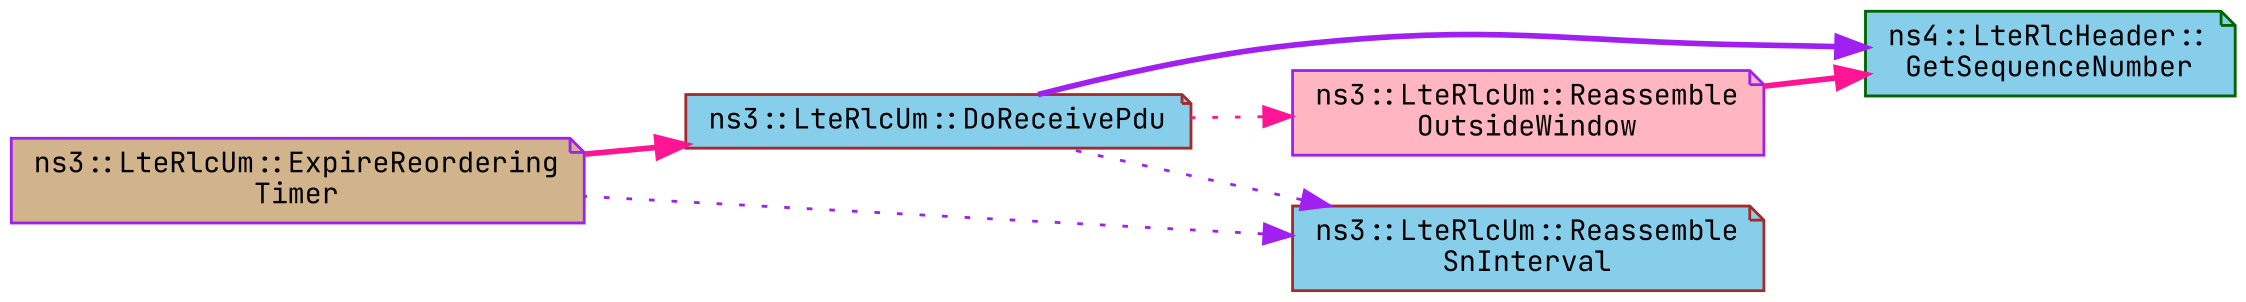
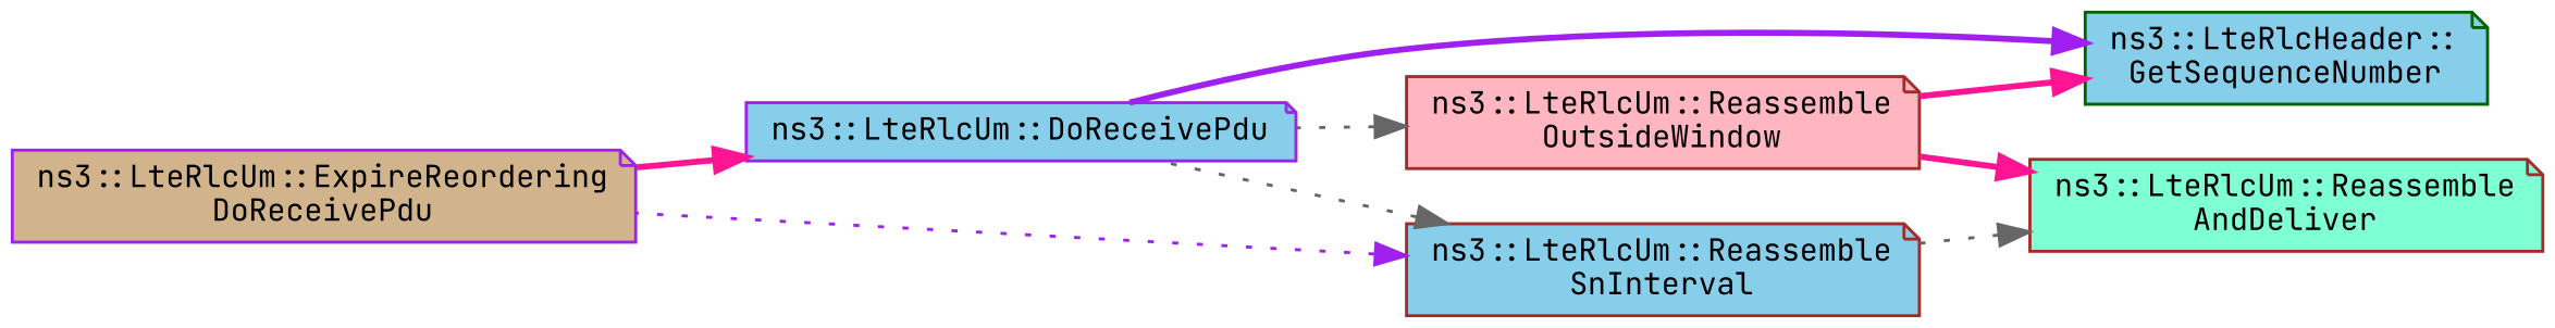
  digraph {
    fontname="JetBrains Mono"
    rankdir=RL
    node [color=brown fillcolor=skyblue fontname="JetBrains Mono" fontsize=10 shape=note style=filled]
    edge [color=purple dir=back fontname="JetBrains Mono" fontsize=10 labelfontname=Helvetica labelfontsize=10 style=bold]
-   n1 [color=darkgreen fontcolor=black height=0.2 label="ns4::LteRlcHeader::\lGetSequenceNumber" width=0.4]
-   n2 [height=0.2 label="ns3::LteRlcUm::DoReceivePdu" width=0.4]
-   n3 [color=purple fillcolor=lightpink height=0.2 label="ns3::LteRlcUm::Reassemble\lOutsideWindow" width=0.4]
-   n4 [color=purple fillcolor=tan height=0.2 label="ns3::LteRlcUm::ExpireReordering\lTimer" width=0.4]
+   n1 [color=darkgreen fontcolor=black height=0.2 label="ns3::LteRlcHeader::\lGetSequenceNumber" width=0.4]
+   n2 [color=purple height=0.2 label="ns3::LteRlcUm::DoReceivePdu" width=0.4]
+   n3 [fillcolor=lightpink height=0.2 label="ns3::LteRlcUm::Reassemble\lOutsideWindow" width=0.4]
+   n4 [color=purple fillcolor=tan height=0.2 label="ns3::LteRlcUm::ExpireReordering\lDoReceivePdu" width=0.4]
+   n5 [fillcolor=aquamarine height=0.2 label="ns3::LteRlcUm::Reassemble\lAndDeliver" width=0.4]
    n6 [height=0.2 label="ns3::LteRlcUm::Reassemble\lSnInterval" width=0.4]
    n1 -> n2
    n1 -> n3 [color=deeppink]
    n2 -> n4 [color=deeppink]
-   n3 -> n2 [color=deeppink style=dotted]
-   n6 -> n2 [style=dotted]
+   n3 -> n2 [color=gray40 style=dotted]
+   n5 -> n3 [color=deeppink]
+   n5 -> n6 [color=gray40 style=dotted]
+   n6 -> n2 [color=gray40 style=dotted]
    n6 -> n4 [style=dotted]
  }
